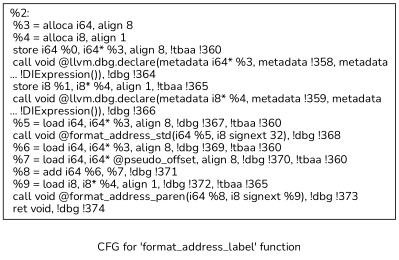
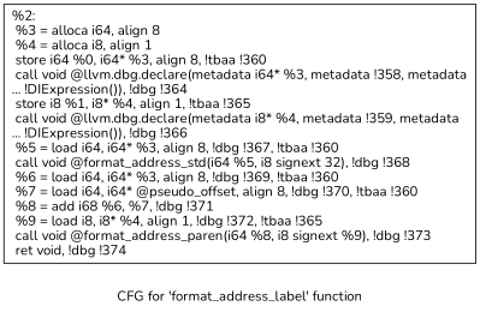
  digraph {
    label="CFG for 'format_address_label' function"
    fontname=Nunito
-   n1 [label="{%2:\l  %3 = alloca i64, align 8\l  %4 = alloca i8, align 1\l  store i64 %0, i64* %3, align 8, !tbaa !360\l  call void @llvm.dbg.declare(metadata i64* %3, metadata !358, metadata\l... !DIExpression()), !dbg !364\l  store i8 %1, i8* %4, align 1, !tbaa !365\l  call void @llvm.dbg.declare(metadata i8* %4, metadata !359, metadata\l... !DIExpression()), !dbg !366\l  %5 = load i64, i64* %3, align 8, !dbg !367, !tbaa !360\l  call void @format_address_std(i64 %5, i8 signext 32), !dbg !368\l  %6 = load i64, i64* %3, align 8, !dbg !369, !tbaa !360\l  %7 = load i64, i64* @pseudo_offset, align 8, !dbg !370, !tbaa !360\l  %8 = add i64 %6, %7, !dbg !371\l  %9 = load i8, i8* %4, align 1, !dbg !372, !tbaa !365\l  call void @format_address_paren(i64 %8, i8 signext %9), !dbg !373\l  ret void, !dbg !374\l}" shape=record fontname=Nunito]
+   n1 [label="{%2:\l  %3 = alloca i64, align 8\l  %4 = alloca i8, align 1\l  store i64 %0, i64* %3, align 8, !tbaa !360\l  call void @llvm.dbg.declare(metadata i64* %3, metadata !358, metadata\l... !DIExpression()), !dbg !364\l  store i8 %1, i8* %4, align 1, !tbaa !365\l  call void @llvm.dbg.declare(metadata i8* %4, metadata !359, metadata\l... !DIExpression()), !dbg !366\l  %5 = load i64, i64* %3, align 8, !dbg !367, !tbaa !360\l  call void @format_address_std(i64 %5, i8 signext 32), !dbg !368\l  %6 = load i64, i64* %3, align 8, !dbg !369, !tbaa !360\l  %7 = load i64, i64* @pseudo_offset, align 8, !dbg !370, !tbaa !360\l  %8 = add i68 %6, %7, !dbg !371\l  %9 = load i8, i8* %4, align 1, !dbg !372, !tbaa !365\l  call void @format_address_paren(i64 %8, i8 signext %9), !dbg !373\l  ret void, !dbg !374\l}" shape=record fontname=Nunito]
  }
